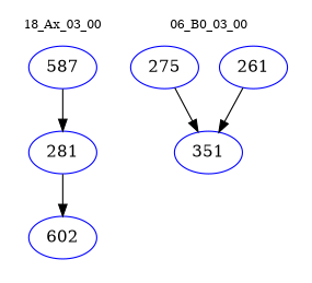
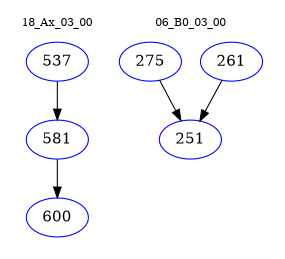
  digraph {
    node [color=blue]
    edge [color=black]
-   n1 [label=587]
-   n2 [label=281]
-   n3 [label=602]
+   n1 [label=537]
+   n2 [label=581]
+   n3 [label=600]
    n4 [label=261]
-   n5 [label=351]
+   n5 [label=251]
    n6 [label=275]
    subgraph cluster_1 {
      color=white
      fontsize=10
      label="18_Ax_03_00"
      n1
      n2
      n3
    }
    subgraph cluster_2 {
      color=white
      fontsize=10
      label="06_B0_03_00"
      n4
      n5
      n6
    }
    n1 -> n2
    n2 -> n3
    n4 -> n5
    n6 -> n5
  }
